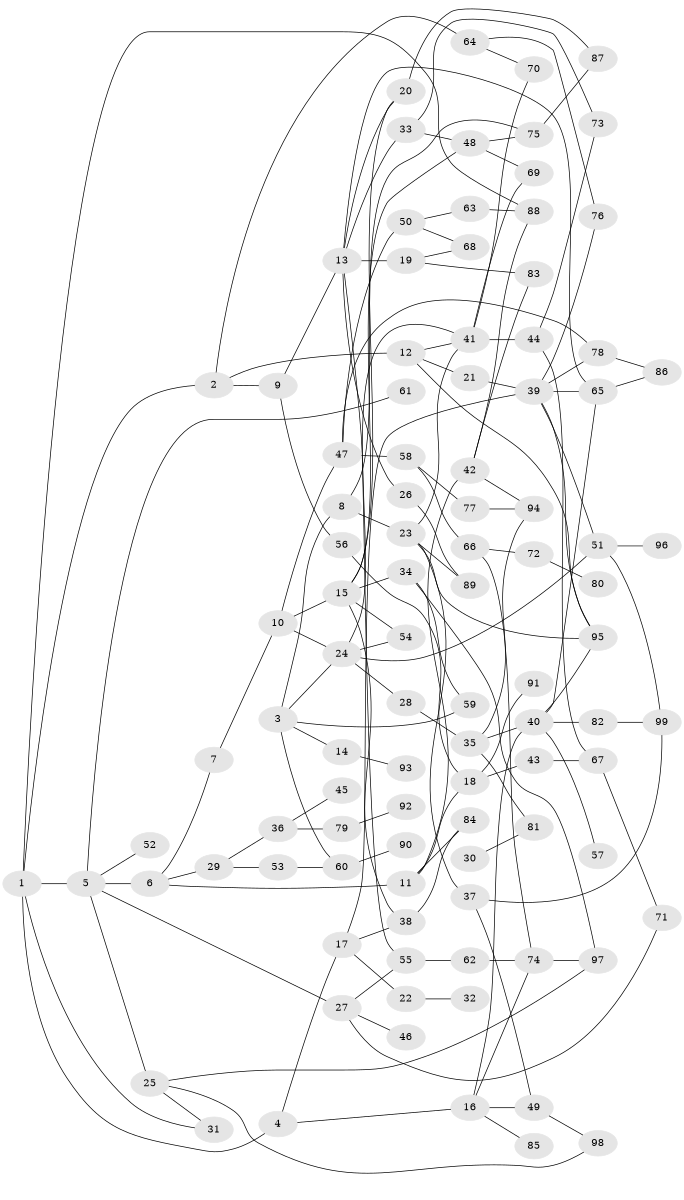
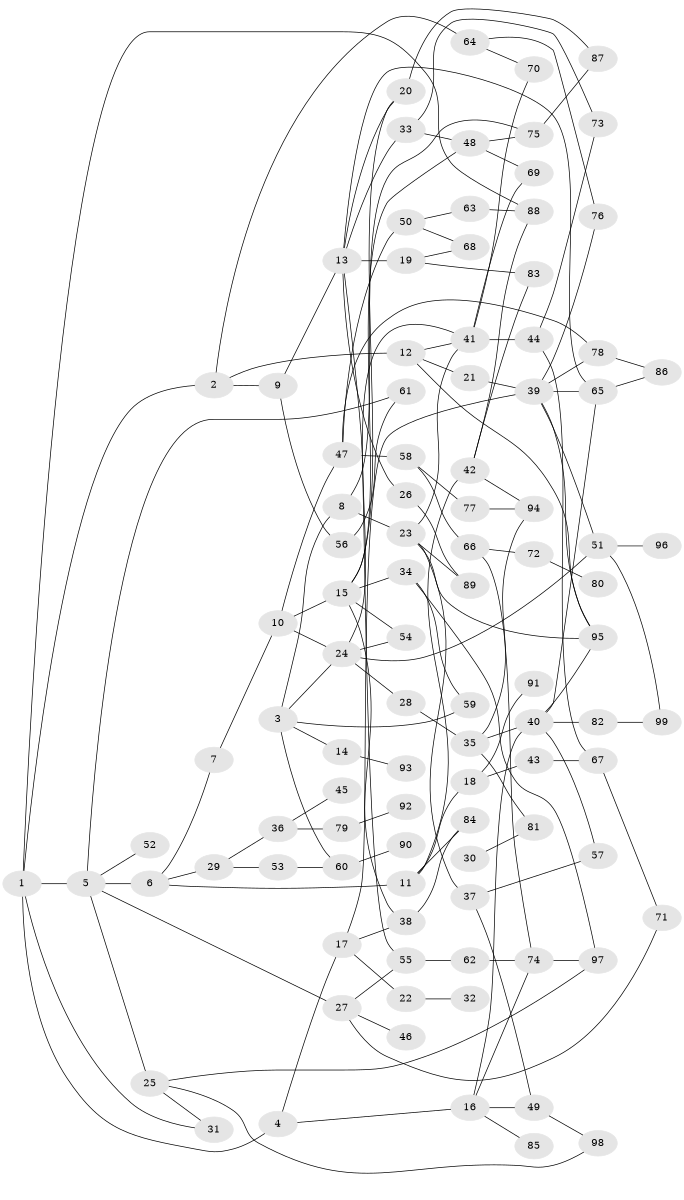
  graph {
    rankdir=LR
    node [color=gray90 style=filled]
    1
    2
    4
    5
    31
    88
    9
    12
    64
    3
    8
    14
    24
    59
    60
    16
    17
    6
    25
    27
    52
    61
    13
    56
    21
    41
    95
    76
    70
    23
    75
    93
    54
    28
    51
    90
    40
    49
    74
    85
    38
    22
    39
    7
    11
    29
    97
    98
    55
    46
    71
    10
    18
    42
    84
    36
    53
    30
    81
    15
    47
    37
    89
    87
    19
    20
    26
    33
    65
    34
    48
    78
    50
    58
    43
    91
    83
    94
    44
    69
    68
    73
    62
    86
    57
    82
    32
    67
    99
    35
    96
    45
    79
    92
    63
    66
    77
    72
    80
    1 -- 2
    1 -- 4
    1 -- 5
    1 -- 31
    1 -- 88
    2 -- 9
    2 -- 12
    2 -- 64
    4 -- 16
    4 -- 17
    5 -- 6
    5 -- 25
    5 -- 27
    5 -- 52
    5 -- 61
    9 -- 13
    9 -- 56
    12 -- 21
    12 -- 41
    12 -- 95
    64 -- 76
    64 -- 70
    3 -- 8
    3 -- 14
    3 -- 24
    3 -- 59
    3 -- 60
    8 -- 23
    8 -- 75
    14 -- 93
    24 -- 41
    24 -- 54
    24 -- 28
    24 -- 51
    60 -- 90
    16 -- 40
    16 -- 49
    16 -- 74
    16 -- 85
    17 -- 38
    17 -- 22
    17 -- 39
    6 -- 7
    6 -- 11
    6 -- 29
    25 -- 31
    25 -- 97
    25 -- 98
    27 -- 55
    27 -- 46
    27 -- 71
    13 -- 55
    13 -- 19
    13 -- 20
    13 -- 26
    13 -- 33
    13 -- 65
-   56 -- 18
+   56 -- 61
    21 -- 39
    41 -- 70
    41 -- 44
    41 -- 69
    23 -- 41
    23 -- 95
    23 -- 37
    23 -- 89
    75 -- 87
    28 -- 35
    51 -- 99
    51 -- 96
    40 -- 95
    40 -- 65
    40 -- 57
    40 -- 82
    49 -- 98
    74 -- 97
    38 -- 84
    22 -- 32
    39 -- 95
    39 -- 76
    39 -- 51
    39 -- 65
    39 -- 78
    7 -- 10
    11 -- 18
    11 -- 42
    11 -- 84
    29 -- 36
    29 -- 53
    55 -- 62
    10 -- 24
    10 -- 15
    10 -- 47
    18 -- 43
    18 -- 91
    42 -- 88
    42 -- 83
    42 -- 94
    36 -- 45
    36 -- 79
    53 -- 60
    30 -- 81
    15 -- 54
    15 -- 38
    15 -- 20
    15 -- 34
    15 -- 48
    47 -- 78
    47 -- 50
    47 -- 58
    37 -- 49
-   37 -- 99
+   37 -- 57
    19 -- 83
    19 -- 68
    20 -- 87
    26 -- 89
    33 -- 48
    33 -- 73
    65 -- 86
    34 -- 59
    34 -- 97
    48 -- 75
    48 -- 69
    78 -- 86
    50 -- 68
    50 -- 63
    58 -- 66
    58 -- 77
    43 -- 67
    44 -- 73
    44 -- 67
    62 -- 74
    82 -- 99
    67 -- 71
    35 -- 40
    35 -- 81
    35 -- 94
    79 -- 92
    63 -- 88
    66 -- 74
    66 -- 72
    77 -- 94
    72 -- 80
  }
